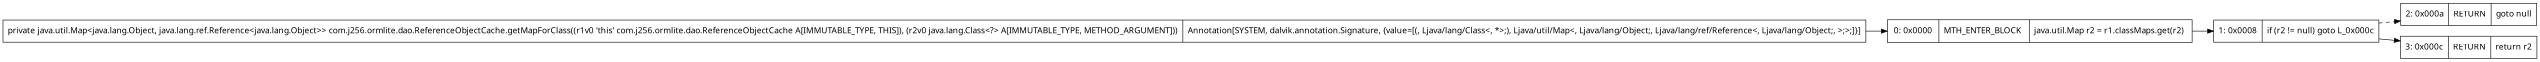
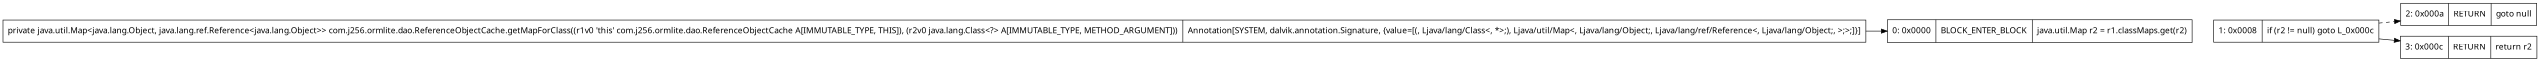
  digraph {
    fontname="Noto Sans"
    rankdir=LR
    node [fontname="Noto Sans" shape=record]
    edge [fontname="Noto Sans"]
-   n1 [label="{0\:\ 0x0000|MTH_ENTER_BLOCK\l|java.util.Map r2 = r1.classMaps.get(r2)\l}"]
+   n1 [label="{0\:\ 0x0000|BLOCK_ENTER_BLOCK\l|java.util.Map r2 = r1.classMaps.get(r2)\l}"]
    n2 [label="{1\:\ 0x0008|if (r2 != null) goto L_0x000c\l}"]
    n3 [label="{2\:\ 0x000a|RETURN\l|goto null\l}"]
    n4 [label="{3\:\ 0x000c|RETURN\l|return r2\l}"]
    n5 [label="{private java.util.Map\<java.lang.Object, java.lang.ref.Reference\<java.lang.Object\>\> com.j256.ormlite.dao.ReferenceObjectCache.getMapForClass((r1v0 'this' com.j256.ormlite.dao.ReferenceObjectCache A[IMMUTABLE_TYPE, THIS]), (r2v0 java.lang.Class\<?\> A[IMMUTABLE_TYPE, METHOD_ARGUMENT]))  | Annotation[SYSTEM, dalvik.annotation.Signature, \{value=[(, Ljava\/lang\/Class\<, *\>;), Ljava\/util\/Map\<, Ljava\/lang\/Object;, Ljava\/lang\/ref\/Reference\<, Ljava\/lang\/Object;, \>;\>;]\}]\l}"]
-   n1 -> n2
    n2 -> n3 [style=dashed]
    n2 -> n4
    n5 -> n1
  }
